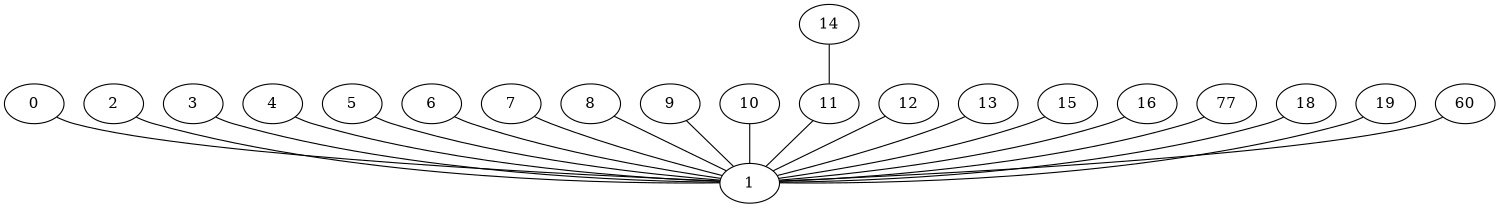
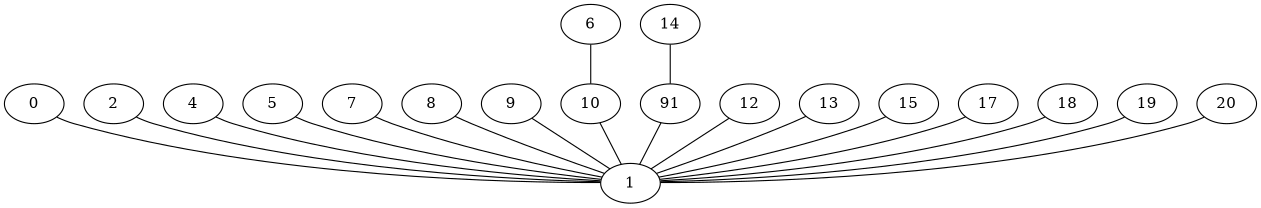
  graph {
    0
    1
    2
-   3
    4
    5
    6
    7
    8
    9
    10
-   11
+   11 [label=91]
    12
    13
    14
    15
-   16
-   17 [label=77]
+   17
    18
    19
-   20 [label=60]
+   20
    0 -- 1
    2 -- 1
-   3 -- 1
    4 -- 1
    5 -- 1
-   6 -- 1
+   6 -- 10
    7 -- 1
    8 -- 1
    9 -- 1
    10 -- 1
    11 -- 1
    12 -- 1
    13 -- 1
    14 -- 11
    15 -- 1
-   16 -- 1
    17 -- 1
    18 -- 1
    19 -- 1
    20 -- 1
  }
